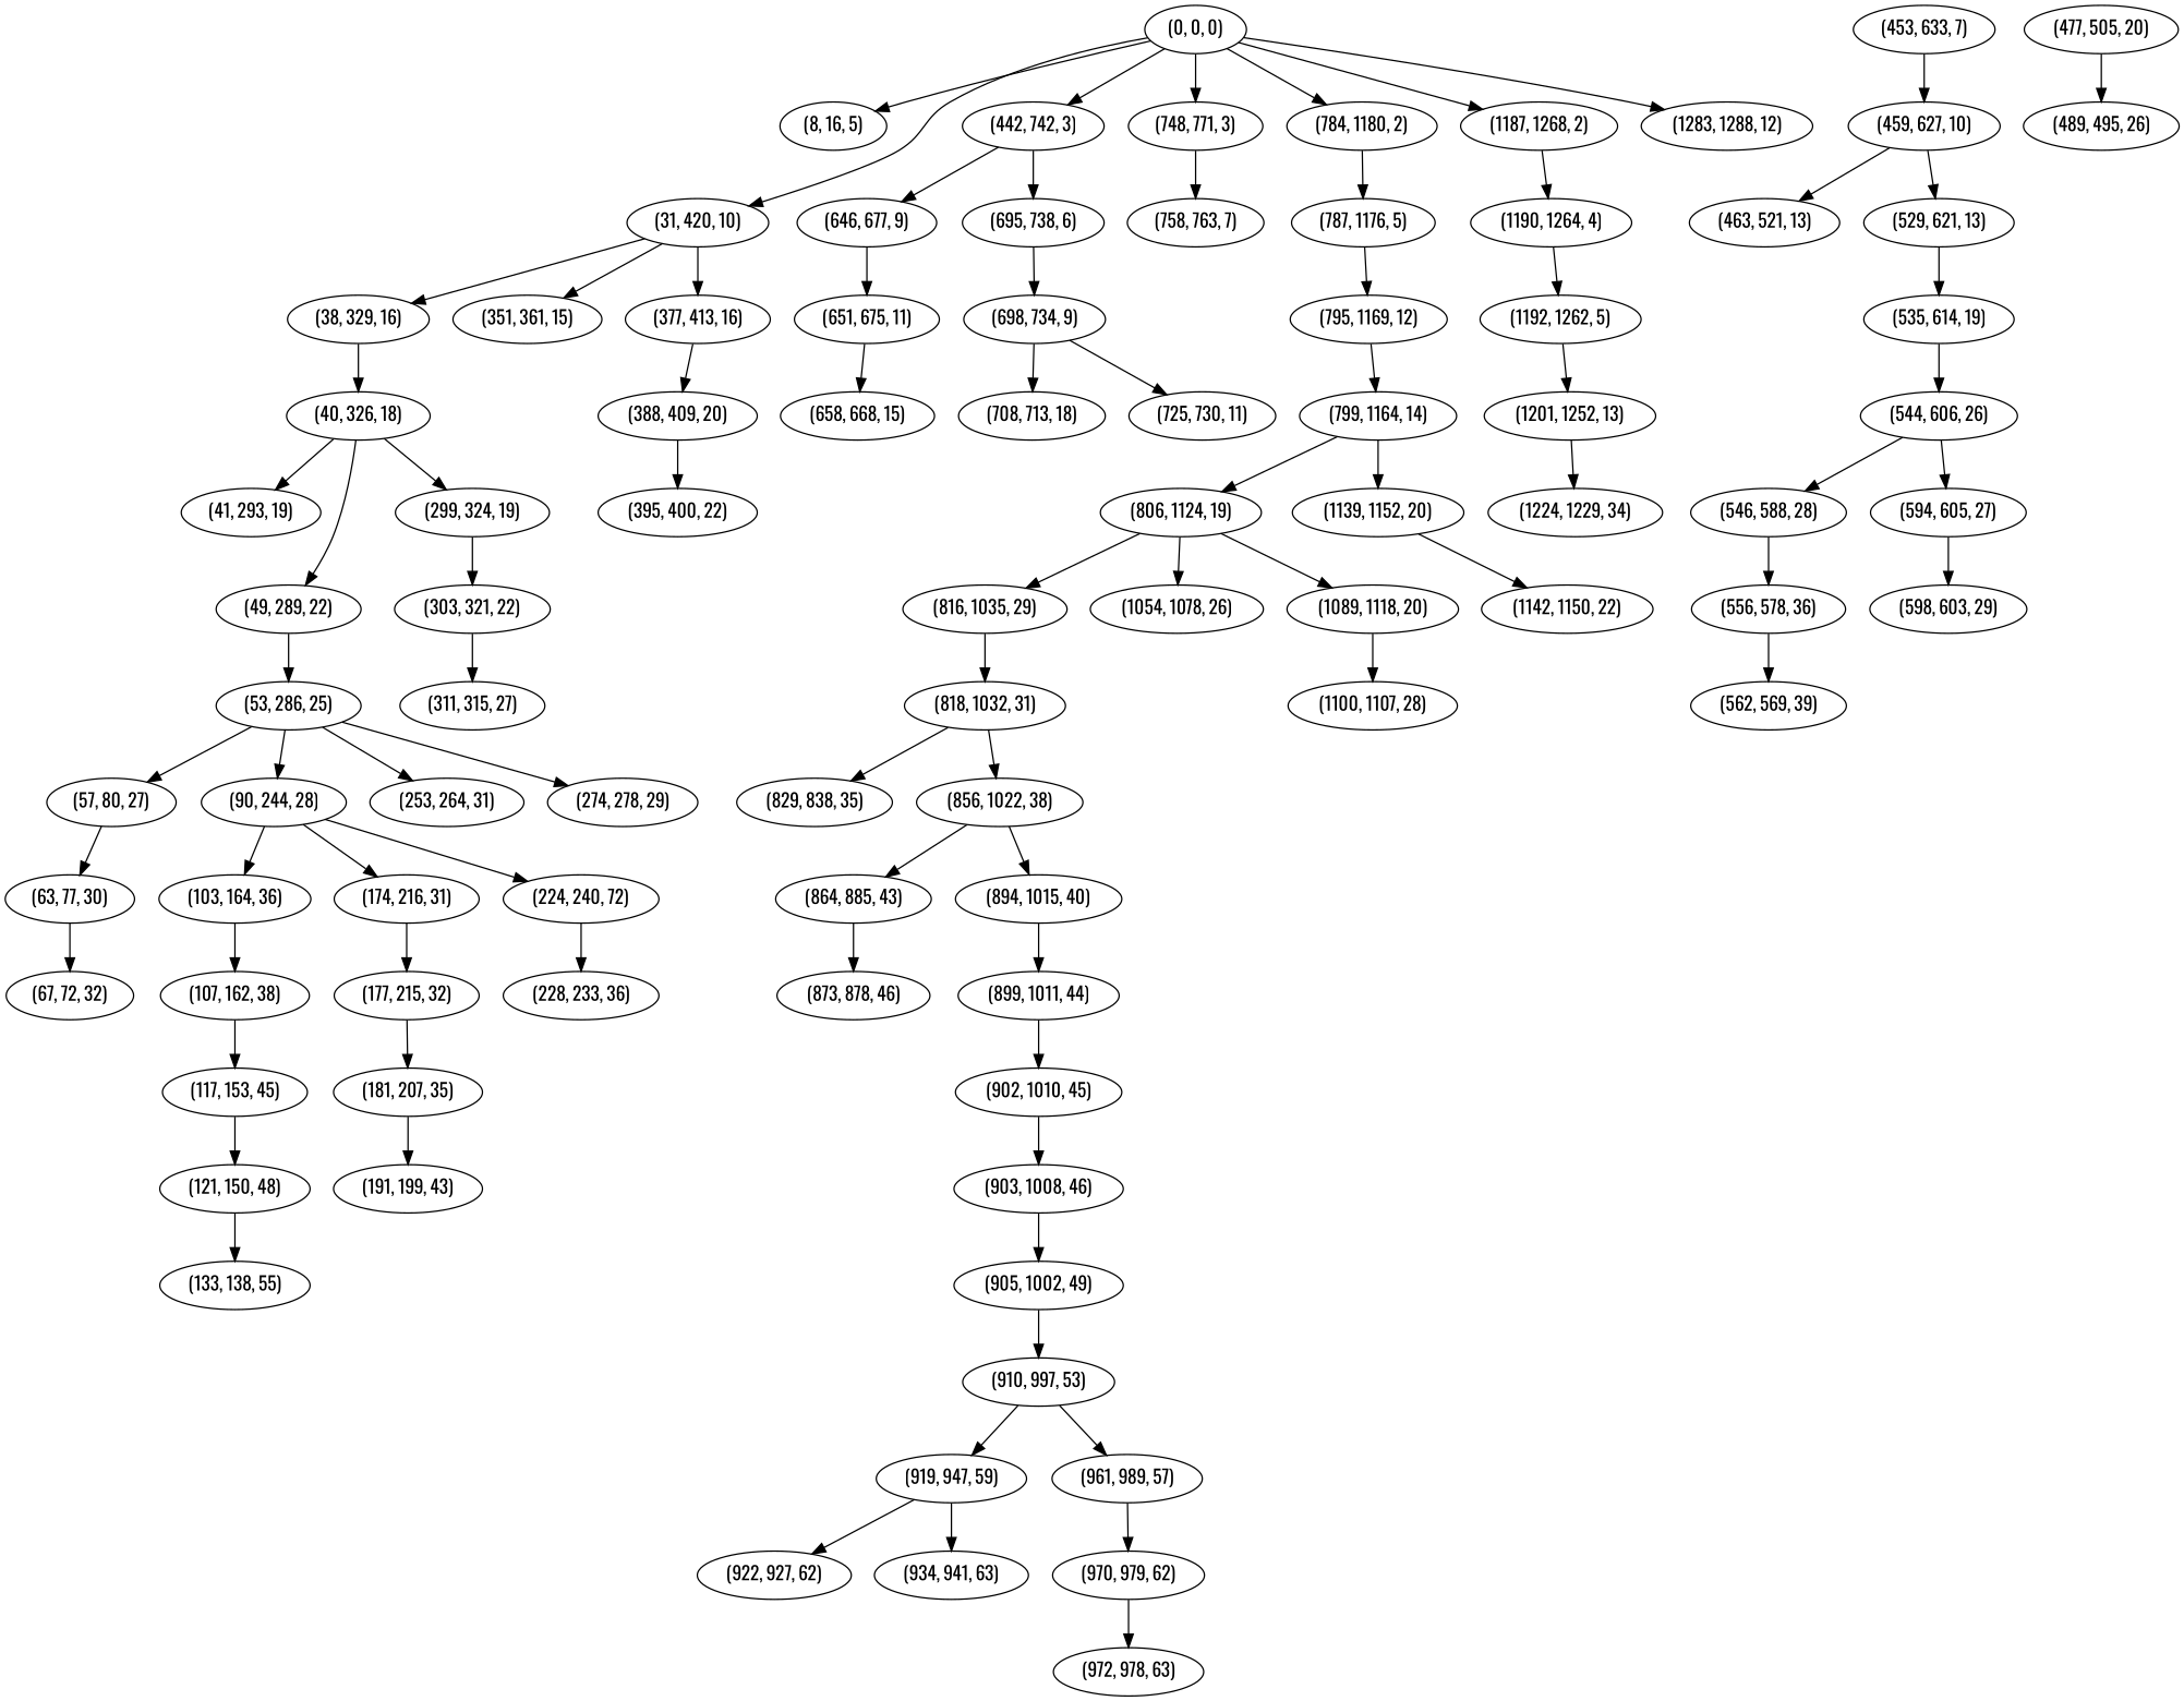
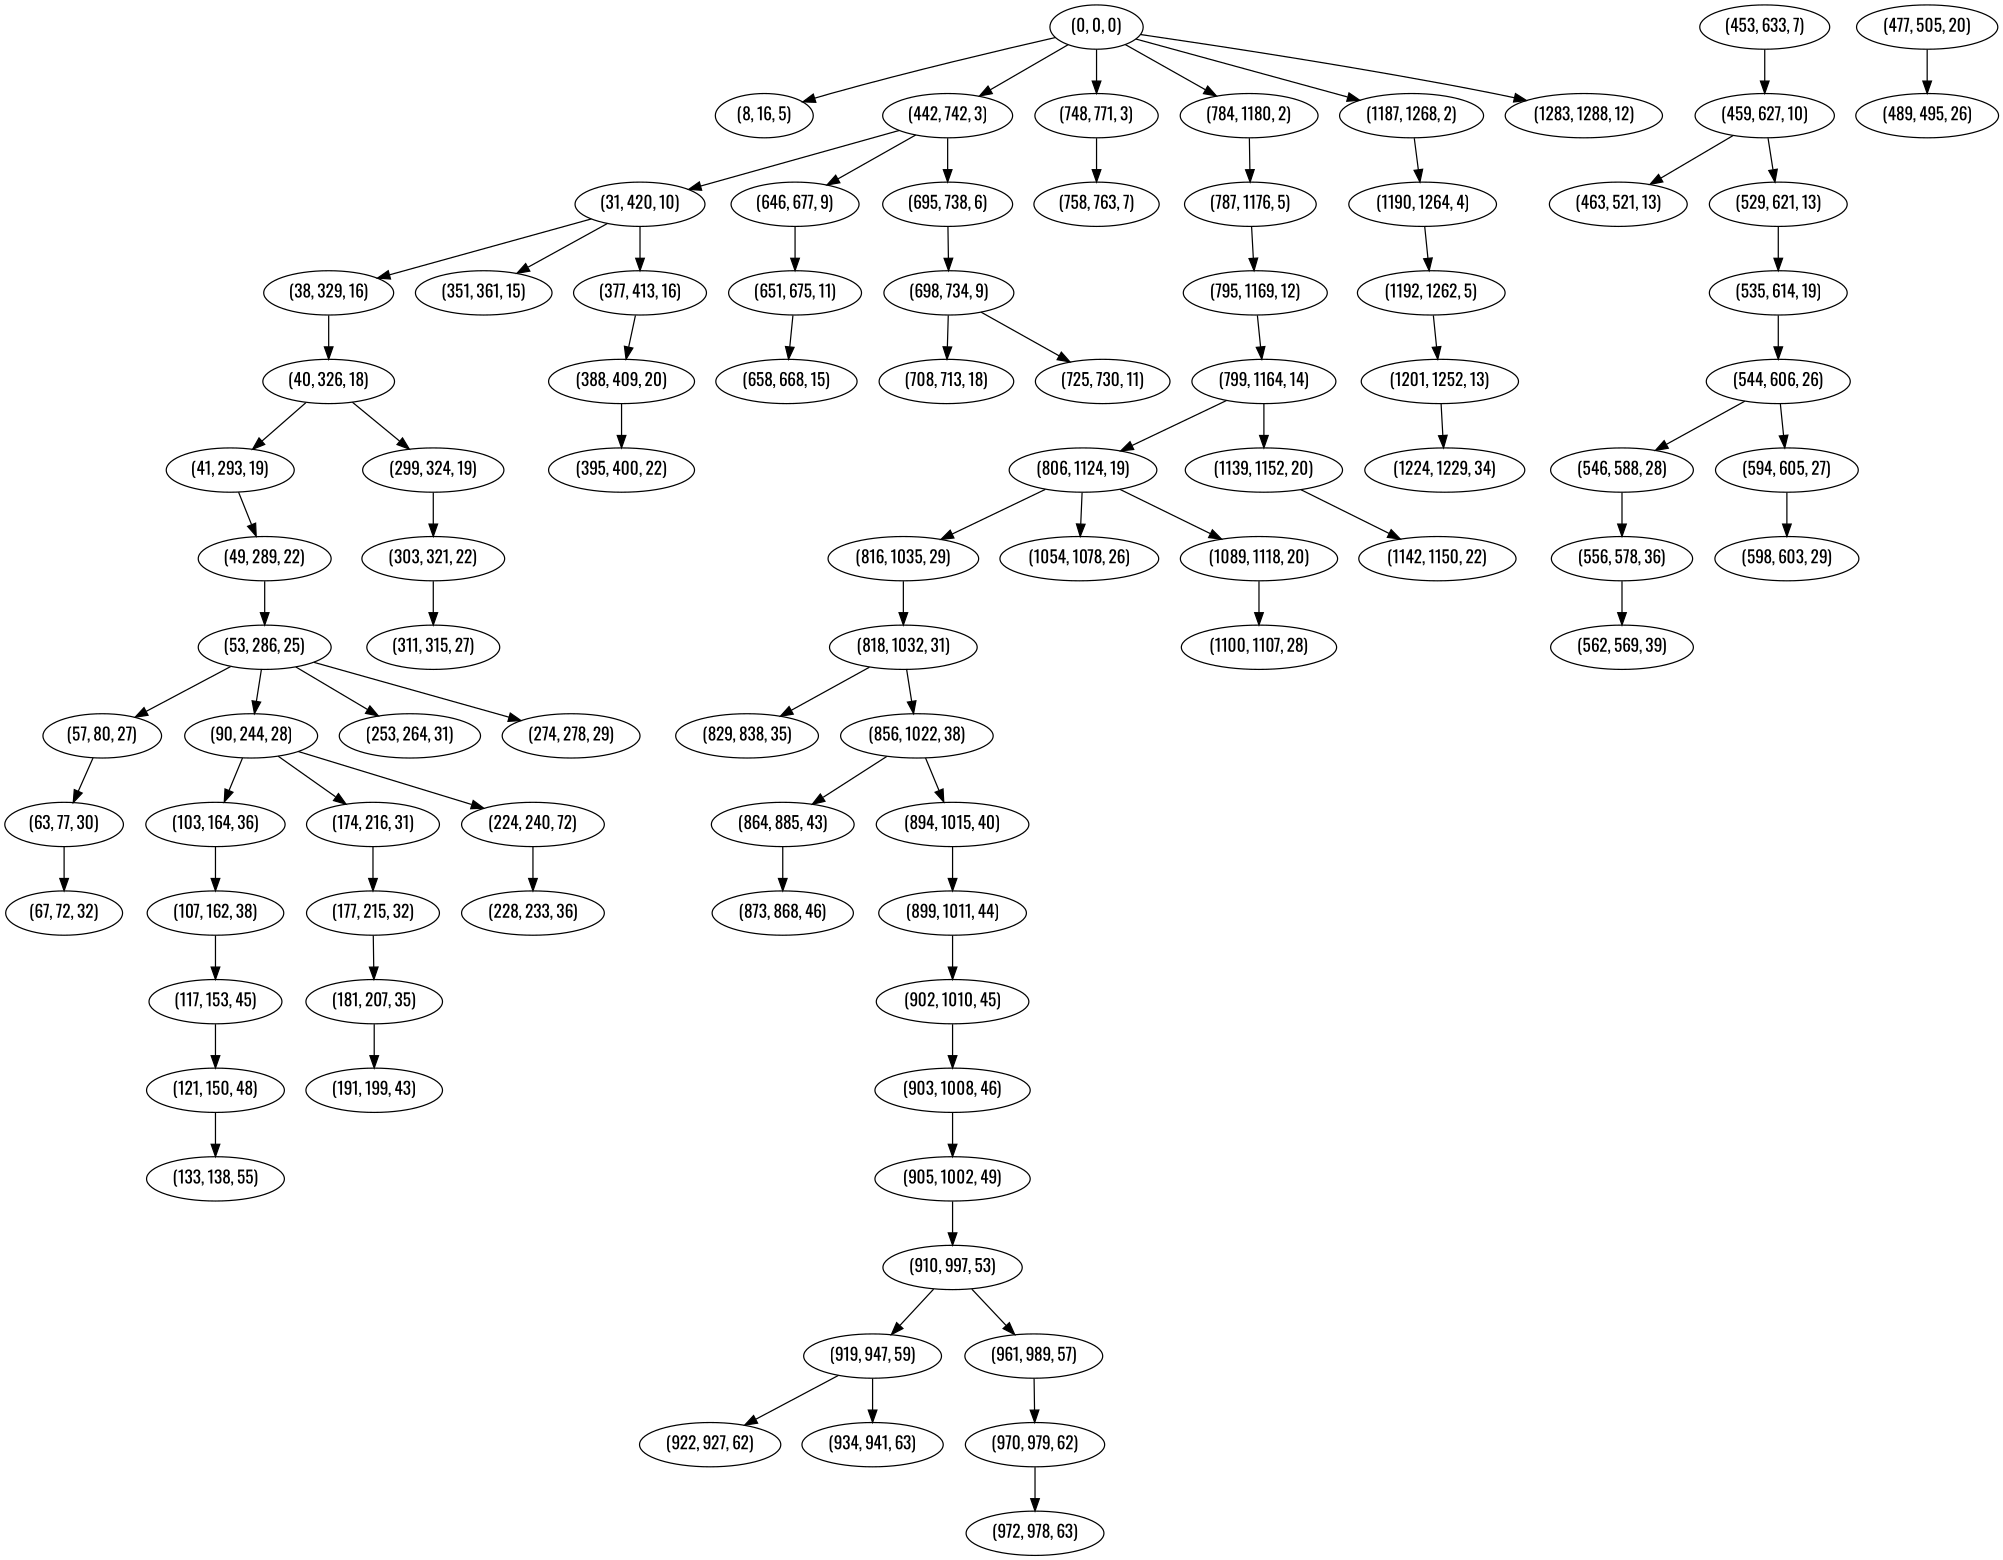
  digraph {
    fontname=Oswald
    node [fontname=Oswald]
    edge [fontname=Oswald]
    "(0, 0, 0)"
    "(8, 16, 5)"
    "(31, 420, 10)"
    "(442, 742, 3)"
    "(748, 771, 3)"
    "(784, 1180, 2)"
    "(1187, 1268, 2)"
    n8 [label="(1283, 1288, 12)"]
    "(38, 329, 16)"
    "(351, 361, 15)"
    "(377, 413, 16)"
    "(646, 677, 9)"
    "(695, 738, 6)"
    "(758, 763, 7)"
    "(787, 1176, 5)"
    "(1190, 1264, 4)"
    "(40, 326, 18)"
    "(388, 409, 20)"
    "(41, 293, 19)"
    "(299, 324, 19)"
    "(49, 289, 22)"
    "(303, 321, 22)"
    "(53, 286, 25)"
    "(57, 80, 27)"
    "(90, 244, 28)"
    "(253, 264, 31)"
    n27 [label="(274, 278, 29)"]
    "(63, 77, 30)"
    "(103, 164, 36)"
    "(174, 216, 31)"
    n31 [label="(224, 240, 72)"]
    "(67, 72, 32)"
    "(107, 162, 38)"
    "(177, 215, 32)"
    "(228, 233, 36)"
    "(117, 153, 45)"
    "(121, 150, 48)"
    "(133, 138, 55)"
    "(181, 207, 35)"
    "(191, 199, 43)"
    "(311, 315, 27)"
    "(395, 400, 22)"
    "(453, 633, 7)"
    "(459, 627, 10)"
    "(651, 675, 11)"
    "(698, 734, 9)"
    "(463, 521, 13)"
    "(529, 621, 13)"
    "(535, 614, 19)"
    "(477, 505, 20)"
    "(489, 495, 26)"
    "(544, 606, 26)"
    "(546, 588, 28)"
    "(594, 605, 27)"
    "(556, 578, 36)"
    "(598, 603, 29)"
    "(562, 569, 39)"
    "(658, 668, 15)"
    "(708, 713, 18)"
    "(725, 730, 11)"
    "(795, 1169, 12)"
    "(799, 1164, 14)"
    "(806, 1124, 19)"
    "(1139, 1152, 20)"
    "(816, 1035, 29)"
    "(1054, 1078, 26)"
    "(1089, 1118, 20)"
    "(1142, 1150, 22)"
    "(818, 1032, 31)"
    "(1100, 1107, 28)"
    "(829, 838, 35)"
    "(856, 1022, 38)"
    "(864, 885, 43)"
    "(894, 1015, 40)"
-   "(873, 878, 46)"
+   "(873, 878, 46)" [label="(873, 868, 46)"]
    "(899, 1011, 44)"
    "(902, 1010, 45)"
    "(903, 1008, 46)"
    n79 [label="(905, 1002, 49)"]
    "(910, 997, 53)"
    "(919, 947, 59)"
    "(961, 989, 57)"
    "(922, 927, 62)"
    "(934, 941, 63)"
    "(970, 979, 62)"
    "(972, 978, 63)"
    "(1192, 1262, 5)"
    "(1201, 1252, 13)"
    "(1224, 1229, 34)"
    "(0, 0, 0)" -> "(8, 16, 5)"
-   "(0, 0, 0)" -> "(31, 420, 10)"
+   "(442, 742, 3)" -> "(31, 420, 10)"
    "(0, 0, 0)" -> "(442, 742, 3)"
    "(0, 0, 0)" -> "(748, 771, 3)"
    "(0, 0, 0)" -> "(784, 1180, 2)"
    "(0, 0, 0)" -> "(1187, 1268, 2)"
    "(0, 0, 0)" -> n8
    "(31, 420, 10)" -> "(38, 329, 16)"
    "(31, 420, 10)" -> "(351, 361, 15)"
    "(31, 420, 10)" -> "(377, 413, 16)"
    "(442, 742, 3)" -> "(646, 677, 9)"
    "(442, 742, 3)" -> "(695, 738, 6)"
    "(748, 771, 3)" -> "(758, 763, 7)"
    "(784, 1180, 2)" -> "(787, 1176, 5)"
    "(1187, 1268, 2)" -> "(1190, 1264, 4)"
    "(38, 329, 16)" -> "(40, 326, 18)"
    "(377, 413, 16)" -> "(388, 409, 20)"
    "(646, 677, 9)" -> "(651, 675, 11)"
    "(695, 738, 6)" -> "(698, 734, 9)"
    "(787, 1176, 5)" -> "(795, 1169, 12)"
    "(1190, 1264, 4)" -> "(1192, 1262, 5)"
    "(40, 326, 18)" -> "(41, 293, 19)"
    "(40, 326, 18)" -> "(299, 324, 19)"
    "(388, 409, 20)" -> "(395, 400, 22)"
-   "(40, 326, 18)" -> "(49, 289, 22)"
+   "(41, 293, 19)" -> "(49, 289, 22)"
    "(299, 324, 19)" -> "(303, 321, 22)"
    "(49, 289, 22)" -> "(53, 286, 25)"
    "(303, 321, 22)" -> "(311, 315, 27)"
    "(53, 286, 25)" -> "(57, 80, 27)"
    "(53, 286, 25)" -> "(90, 244, 28)"
    "(53, 286, 25)" -> "(253, 264, 31)"
    "(53, 286, 25)" -> n27
    "(57, 80, 27)" -> "(63, 77, 30)"
    "(90, 244, 28)" -> "(103, 164, 36)"
    "(90, 244, 28)" -> "(174, 216, 31)"
    "(90, 244, 28)" -> n31
    "(63, 77, 30)" -> "(67, 72, 32)"
    "(103, 164, 36)" -> "(107, 162, 38)"
    "(174, 216, 31)" -> "(177, 215, 32)"
    n31 -> "(228, 233, 36)"
    "(107, 162, 38)" -> "(117, 153, 45)"
    "(177, 215, 32)" -> "(181, 207, 35)"
    "(117, 153, 45)" -> "(121, 150, 48)"
    "(121, 150, 48)" -> "(133, 138, 55)"
    "(181, 207, 35)" -> "(191, 199, 43)"
    "(453, 633, 7)" -> "(459, 627, 10)"
    "(459, 627, 10)" -> "(463, 521, 13)"
    "(459, 627, 10)" -> "(529, 621, 13)"
    "(651, 675, 11)" -> "(658, 668, 15)"
    "(698, 734, 9)" -> "(708, 713, 18)"
    "(698, 734, 9)" -> "(725, 730, 11)"
    "(529, 621, 13)" -> "(535, 614, 19)"
    "(535, 614, 19)" -> "(544, 606, 26)"
    "(477, 505, 20)" -> "(489, 495, 26)"
    "(544, 606, 26)" -> "(546, 588, 28)"
    "(544, 606, 26)" -> "(594, 605, 27)"
    "(546, 588, 28)" -> "(556, 578, 36)"
    "(594, 605, 27)" -> "(598, 603, 29)"
    "(556, 578, 36)" -> "(562, 569, 39)"
    "(795, 1169, 12)" -> "(799, 1164, 14)"
    "(799, 1164, 14)" -> "(806, 1124, 19)"
    "(799, 1164, 14)" -> "(1139, 1152, 20)"
    "(806, 1124, 19)" -> "(816, 1035, 29)"
    "(806, 1124, 19)" -> "(1054, 1078, 26)"
    "(806, 1124, 19)" -> "(1089, 1118, 20)"
    "(1139, 1152, 20)" -> "(1142, 1150, 22)"
    "(816, 1035, 29)" -> "(818, 1032, 31)"
    "(1089, 1118, 20)" -> "(1100, 1107, 28)"
    "(818, 1032, 31)" -> "(829, 838, 35)"
    "(818, 1032, 31)" -> "(856, 1022, 38)"
    "(856, 1022, 38)" -> "(864, 885, 43)"
    "(856, 1022, 38)" -> "(894, 1015, 40)"
    "(864, 885, 43)" -> "(873, 878, 46)"
    "(894, 1015, 40)" -> "(899, 1011, 44)"
    "(899, 1011, 44)" -> "(902, 1010, 45)"
    "(902, 1010, 45)" -> "(903, 1008, 46)"
    "(903, 1008, 46)" -> n79
    n79 -> "(910, 997, 53)"
    "(910, 997, 53)" -> "(919, 947, 59)"
    "(910, 997, 53)" -> "(961, 989, 57)"
    "(919, 947, 59)" -> "(922, 927, 62)"
    "(919, 947, 59)" -> "(934, 941, 63)"
    "(961, 989, 57)" -> "(970, 979, 62)"
    "(970, 979, 62)" -> "(972, 978, 63)"
    "(1192, 1262, 5)" -> "(1201, 1252, 13)"
    "(1201, 1252, 13)" -> "(1224, 1229, 34)"
  }
